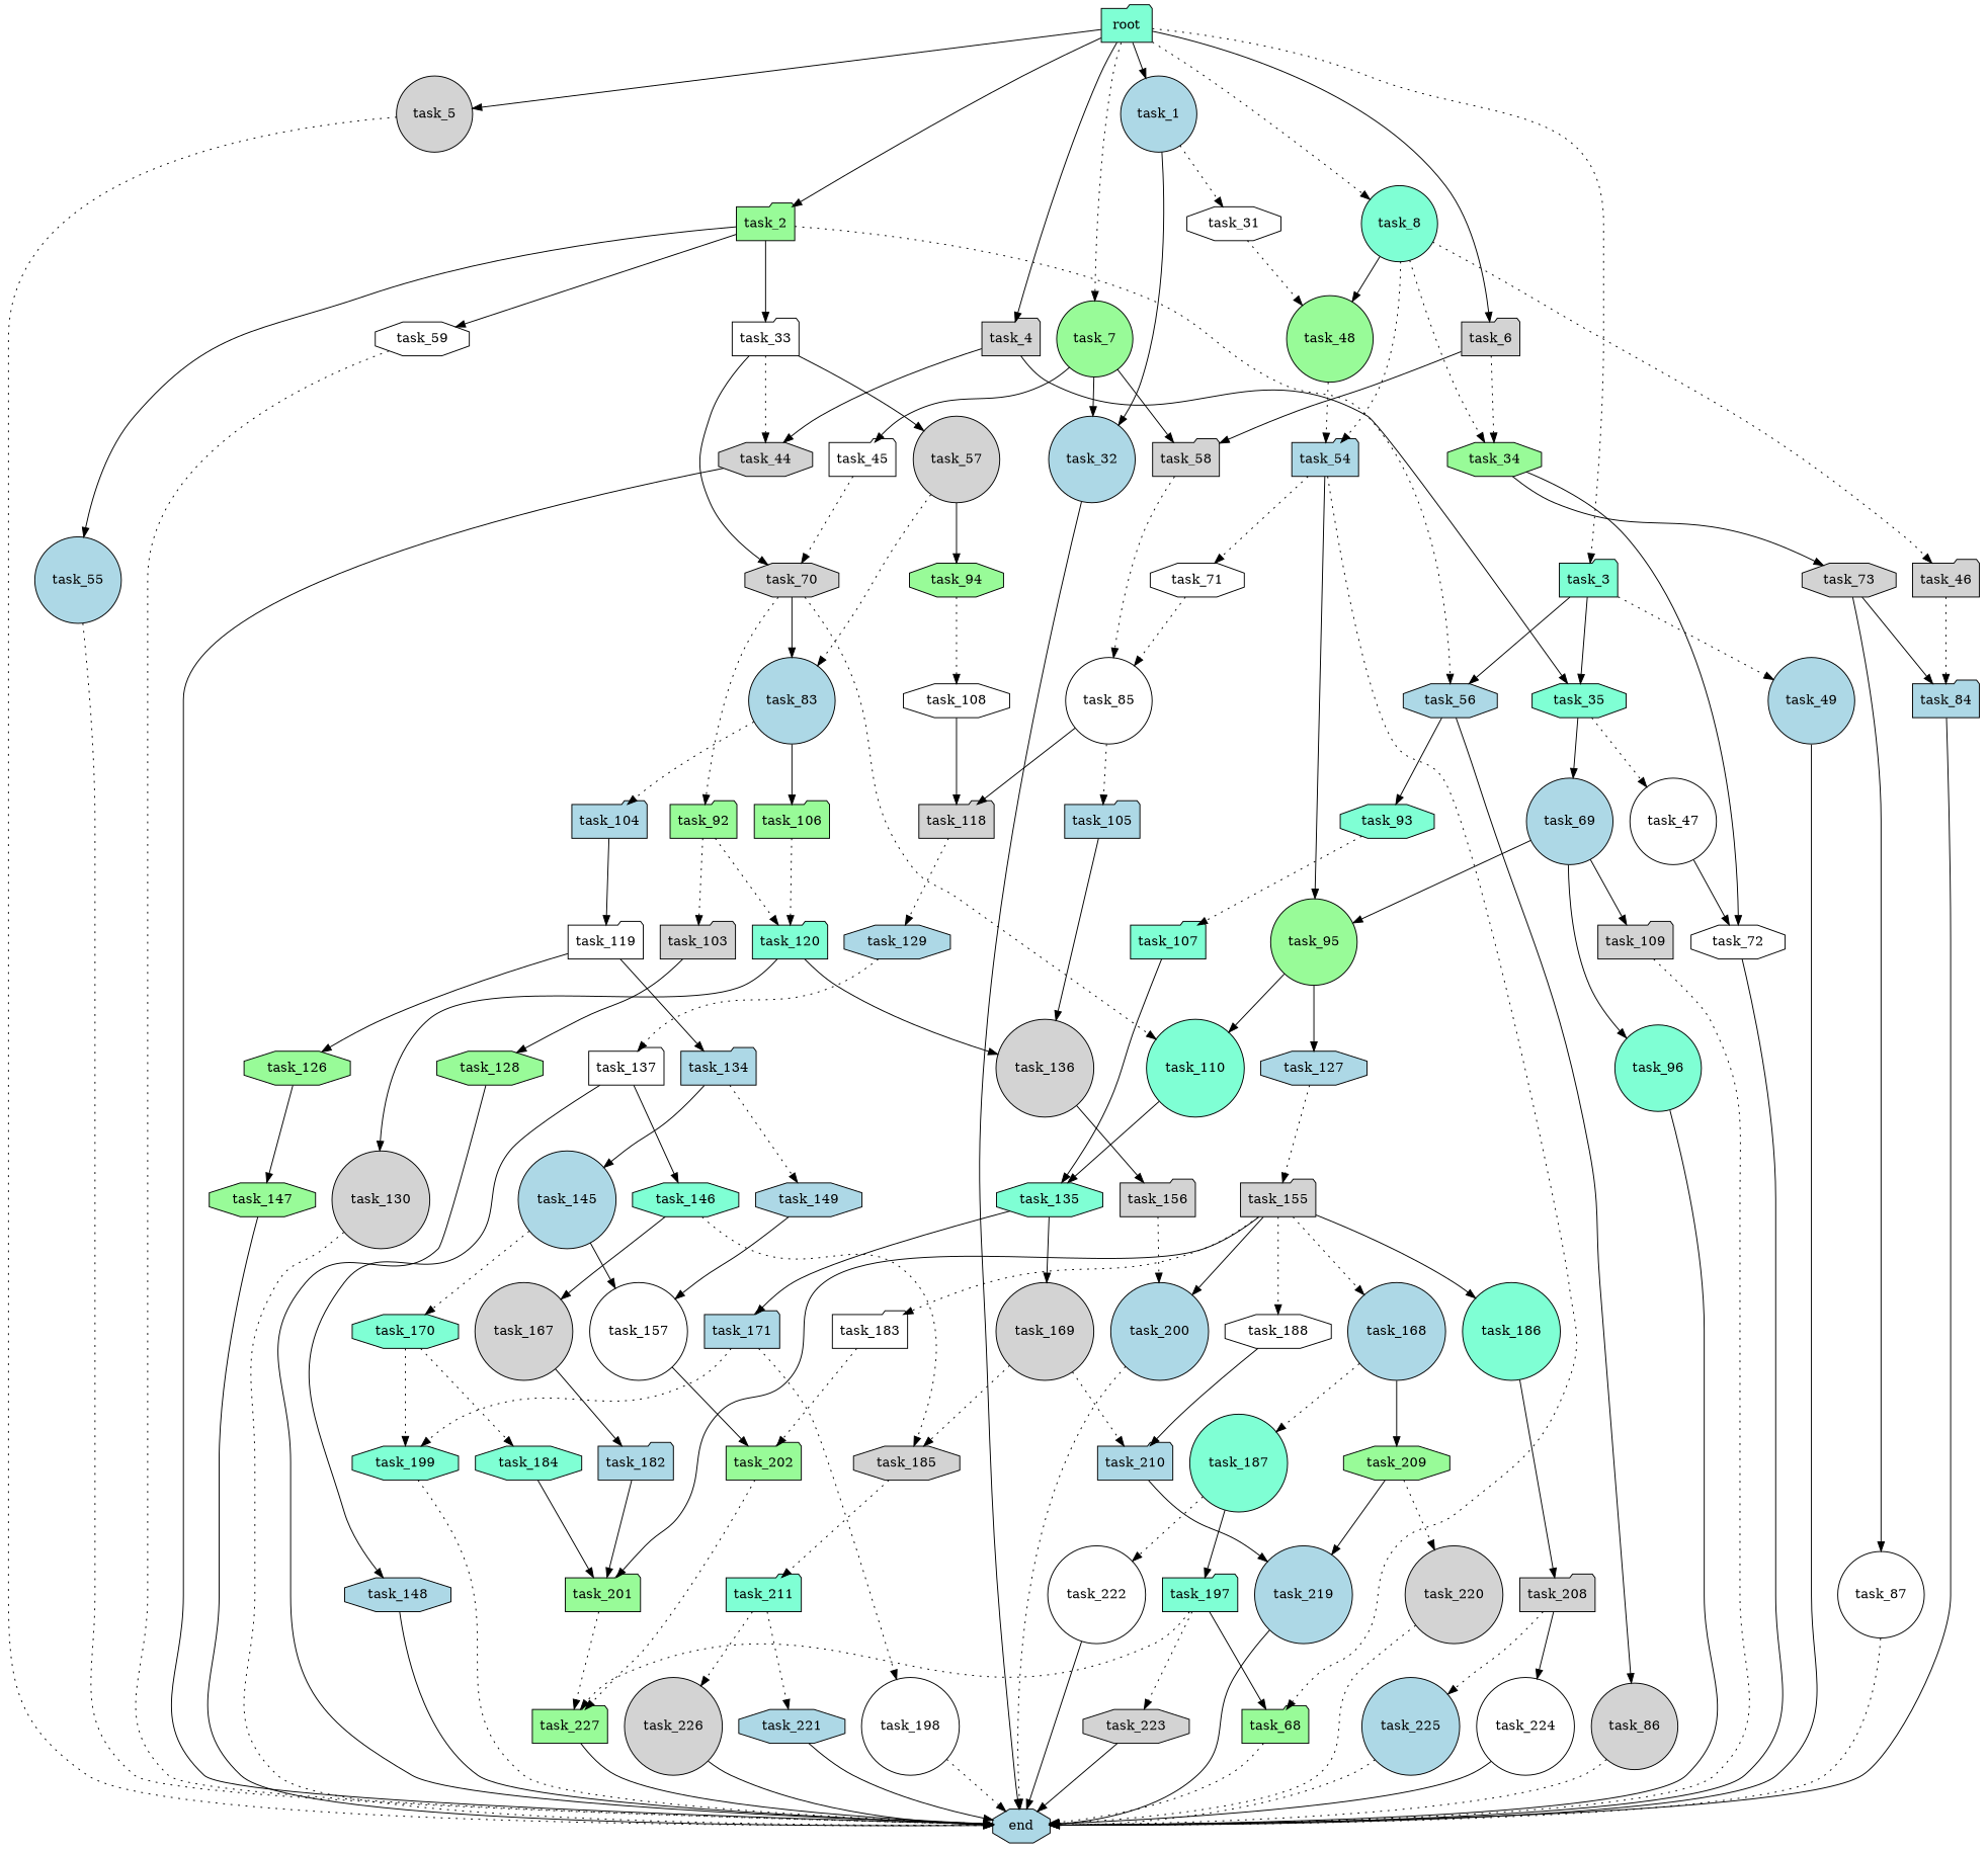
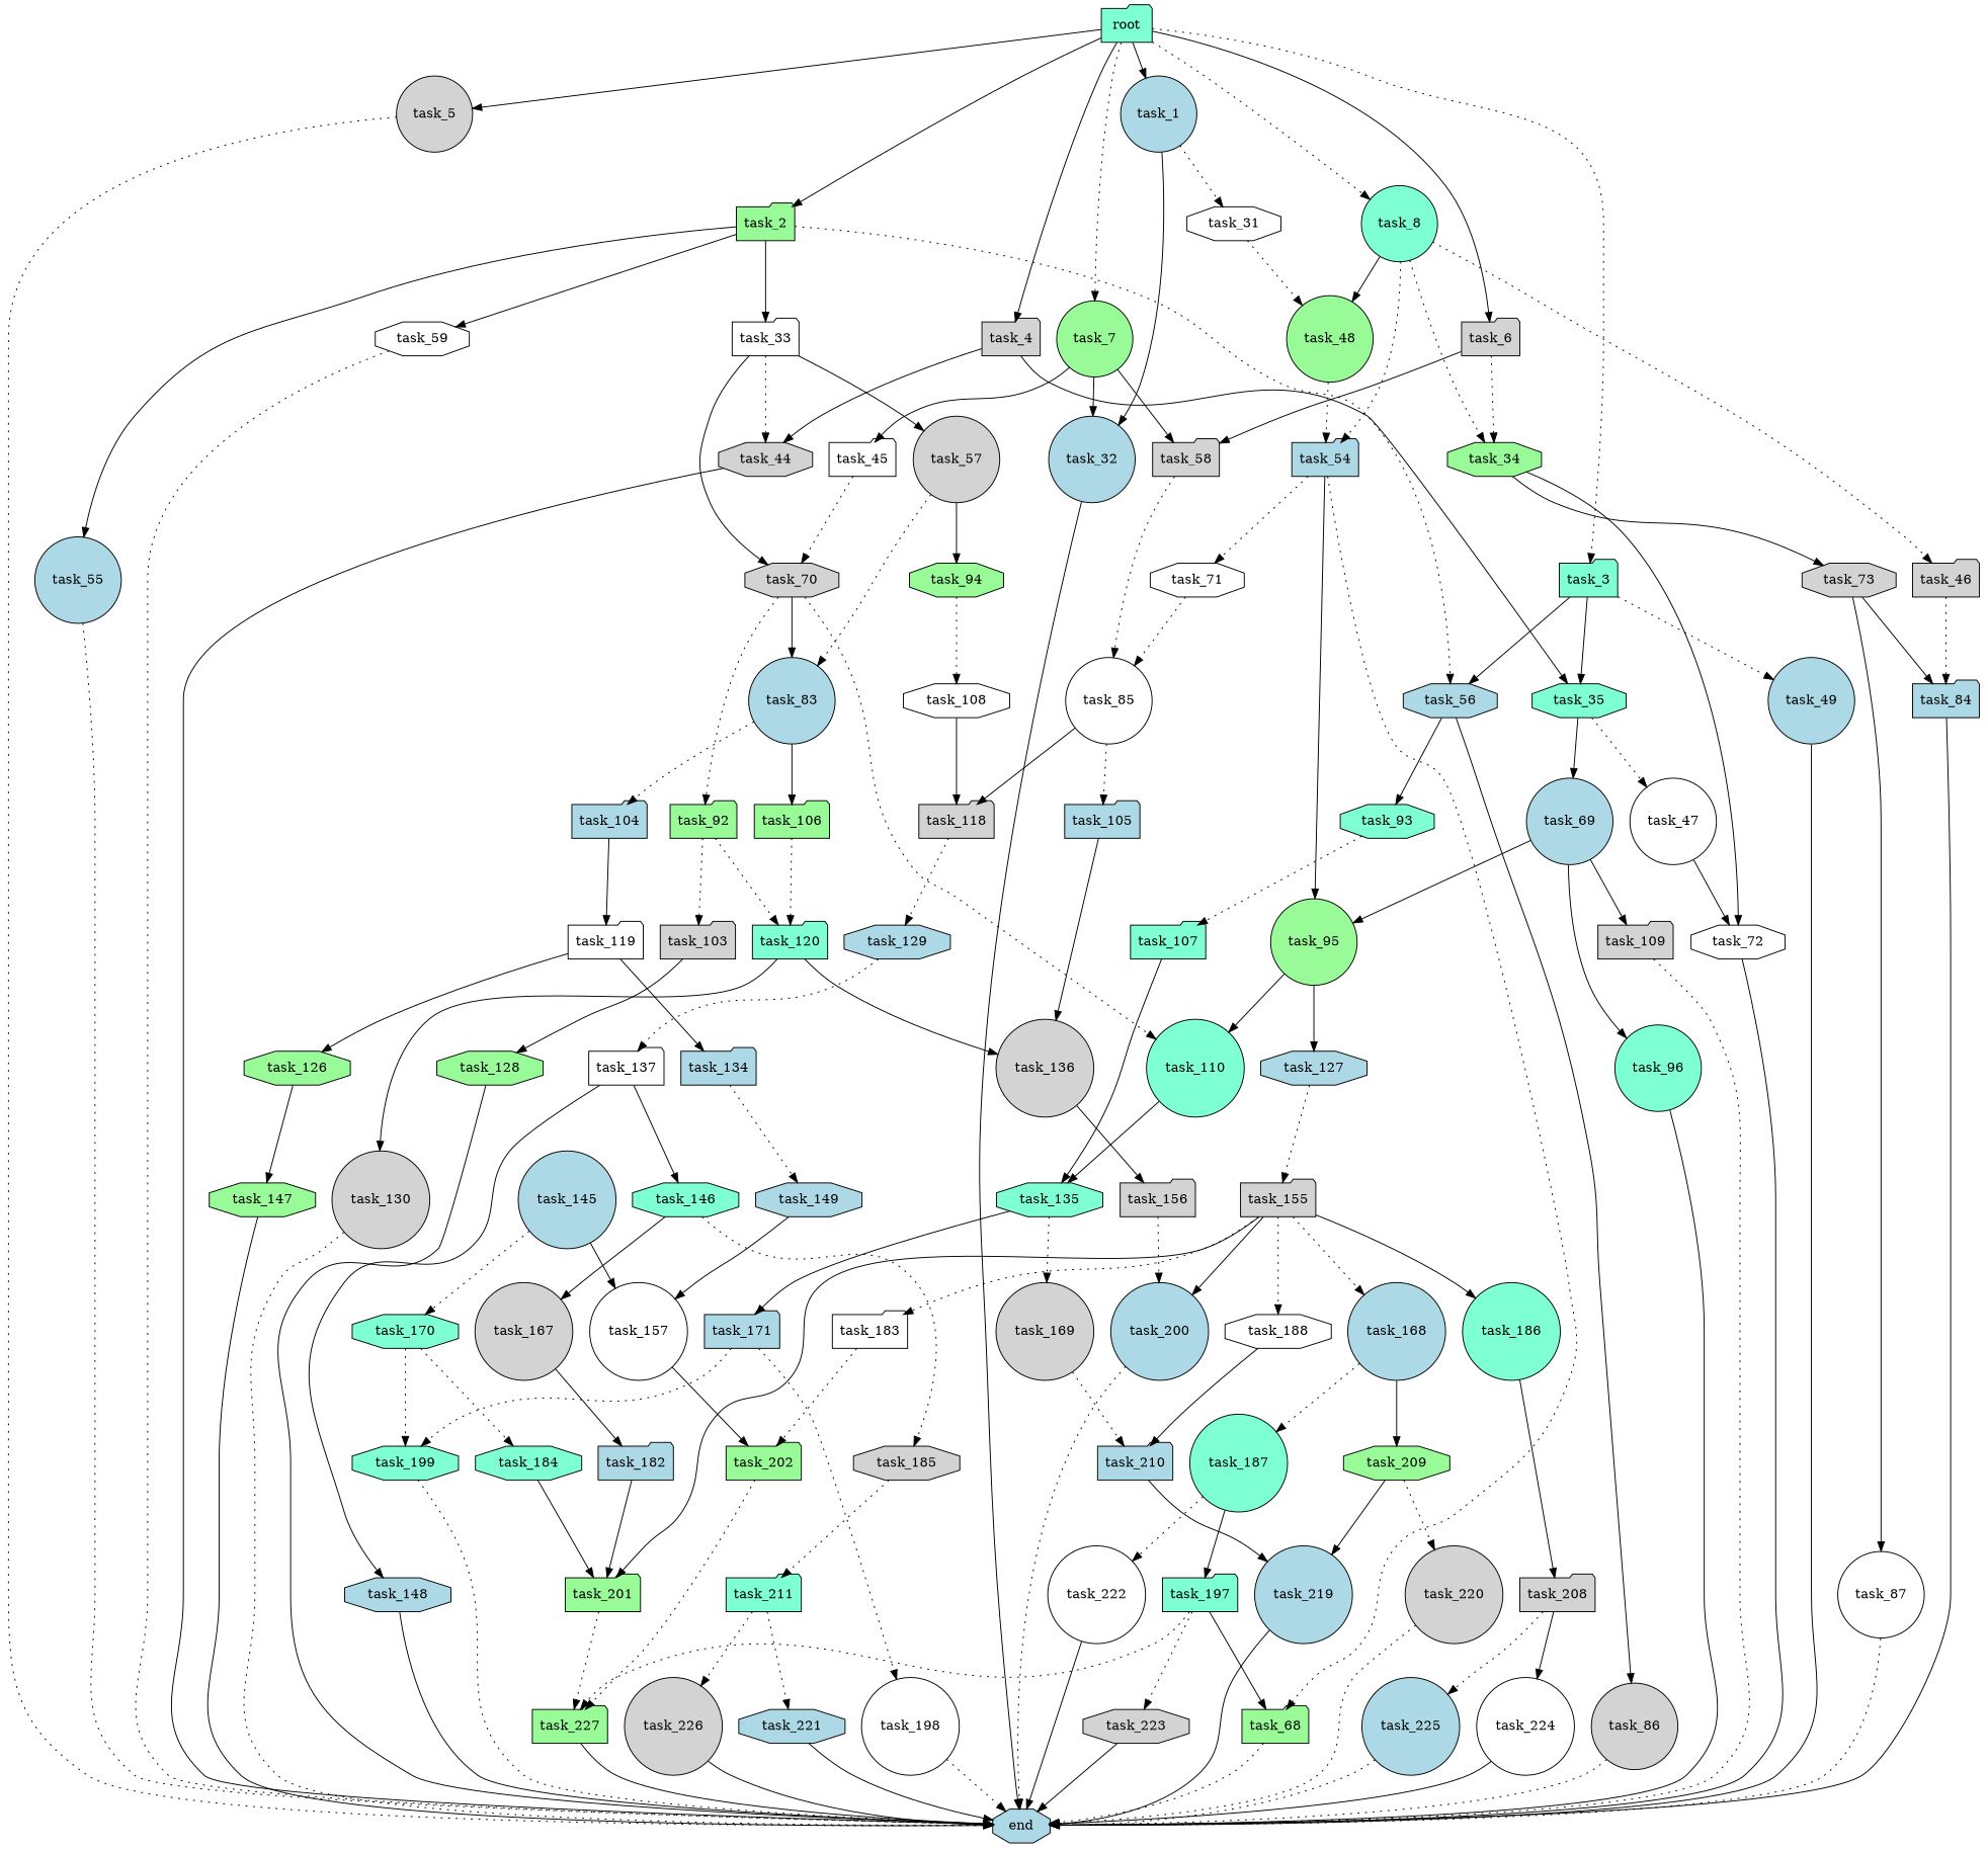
  digraph {
    node [fillcolor=lightblue shape=folder style=filled]
    edge [style=solid]
    root [fillcolor=aquamarine]
    task_1 [shape=circle]
    task_2 [fillcolor=palegreen]
    task_3 [fillcolor=aquamarine]
    task_4 [fillcolor=lightgrey]
    task_5 [fillcolor=lightgrey shape=circle]
    task_6 [fillcolor=lightgrey]
    task_7 [fillcolor=palegreen shape=circle]
    task_8 [fillcolor=aquamarine shape=circle]
    task_31 [fillcolor=white shape=octagon]
    task_32 [shape=circle]
    task_33 [fillcolor=white]
    task_55 [shape=circle]
    task_56 [shape=octagon]
    task_59 [fillcolor=white shape=octagon]
    task_35 [fillcolor=aquamarine shape=octagon]
    task_49 [shape=circle]
    task_44 [fillcolor=lightgrey shape=octagon]
    end [shape=octagon]
    task_34 [fillcolor=palegreen shape=octagon]
    task_58 [fillcolor=lightgrey]
    task_45 [fillcolor=white]
    task_46 [fillcolor=lightgrey]
    task_48 [fillcolor=palegreen shape=circle]
    task_54
    task_57 [fillcolor=lightgrey shape=circle]
    task_70 [fillcolor=lightgrey shape=octagon]
    task_86 [fillcolor=lightgrey shape=circle]
    task_93 [fillcolor=aquamarine shape=octagon]
    task_47 [fillcolor=white shape=circle]
    task_69 [shape=circle]
    task_72 [fillcolor=white shape=octagon]
    task_73 [fillcolor=lightgrey shape=octagon]
    task_85 [fillcolor=white shape=circle]
    task_84
    task_68 [fillcolor=palegreen]
    task_71 [fillcolor=white shape=octagon]
    task_95 [fillcolor=palegreen shape=circle]
    task_83 [shape=circle]
    task_94 [fillcolor=palegreen shape=octagon]
    task_92 [fillcolor=palegreen]
    task_110 [fillcolor=aquamarine shape=circle]
    task_87 [fillcolor=white shape=circle]
    task_96 [fillcolor=aquamarine shape=circle]
    task_109 [fillcolor=lightgrey]
    task_127 [shape=octagon]
    task_107 [fillcolor=aquamarine]
    task_104
    task_106 [fillcolor=palegreen]
    task_108 [fillcolor=white shape=octagon]
    task_105
    task_118 [fillcolor=lightgrey]
    task_103 [fillcolor=lightgrey]
    task_120 [fillcolor=aquamarine]
    task_135 [fillcolor=aquamarine shape=octagon]
    task_119 [fillcolor=white]
    task_136 [fillcolor=lightgrey shape=circle]
    task_129 [shape=octagon]
    task_128 [fillcolor=palegreen shape=octagon]
    task_130 [fillcolor=lightgrey shape=circle]
    task_155 [fillcolor=lightgrey]
    task_126 [fillcolor=palegreen shape=octagon]
    task_134
    task_156 [fillcolor=lightgrey]
    task_169 [fillcolor=lightgrey shape=circle]
    task_171
    task_137 [fillcolor=white]
    task_147 [fillcolor=palegreen shape=octagon]
    task_145 [shape=circle]
    task_149 [shape=octagon]
    task_168 [shape=circle]
    task_183 [fillcolor=white]
    task_186 [fillcolor=aquamarine shape=circle]
    task_188 [fillcolor=white shape=octagon]
    task_200 [shape=circle]
    task_201 [fillcolor=palegreen]
    task_146 [fillcolor=aquamarine shape=octagon]
    task_148 [shape=octagon]
    task_157 [fillcolor=white shape=circle]
    task_170 [fillcolor=aquamarine shape=octagon]
    task_185 [fillcolor=lightgrey shape=octagon]
    task_210
    task_199 [fillcolor=aquamarine shape=octagon]
    task_198 [fillcolor=white shape=circle]
    task_167 [fillcolor=lightgrey shape=circle]
    task_202 [fillcolor=palegreen]
    task_184 [fillcolor=aquamarine shape=octagon]
    task_182
    task_211 [fillcolor=aquamarine]
    task_187 [fillcolor=aquamarine shape=circle]
    task_209 [fillcolor=palegreen shape=octagon]
    task_208 [fillcolor=lightgrey]
    task_227 [fillcolor=palegreen]
    task_197 [fillcolor=aquamarine]
    task_222 [fillcolor=white shape=circle]
    task_219 [shape=circle]
    task_220 [fillcolor=lightgrey shape=circle]
    task_221 [shape=octagon]
    task_226 [fillcolor=lightgrey shape=circle]
    task_224 [fillcolor=white shape=circle]
    task_225 [shape=circle]
    task_223 [fillcolor=lightgrey shape=octagon]
    root -> task_1
    root -> task_2
    root -> task_3 [style=dotted]
    root -> task_4
    root -> task_5
    root -> task_6
    root -> task_7 [style=dotted]
    root -> task_8 [style=dotted]
    task_1 -> task_31 [style=dotted]
    task_1 -> task_32
    task_2 -> task_33
    task_2 -> task_55
    task_2 -> task_56 [style=dotted]
    task_2 -> task_59
    task_3 -> task_56
    task_3 -> task_35
    task_3 -> task_49 [style=dotted]
    task_4 -> task_35
    task_4 -> task_44
    task_5 -> end [style=dotted]
    task_6 -> task_34 [style=dotted]
    task_6 -> task_58
    task_7 -> task_32
    task_7 -> task_58
    task_7 -> task_45
    task_8 -> task_34 [style=dotted]
    task_8 -> task_46 [style=dotted]
    task_8 -> task_48
    task_8 -> task_54 [style=dotted]
    task_31 -> task_48 [style=dotted]
    task_32 -> end
    task_33 -> task_44 [style=dotted]
    task_33 -> task_57
    task_33 -> task_70
    task_55 -> end [style=dotted]
    task_56 -> task_86
    task_56 -> task_93
    task_59 -> end [style=dotted]
    task_35 -> task_47 [style=dotted]
    task_35 -> task_69
    task_49 -> end
    task_44 -> end
    task_34 -> task_72
    task_34 -> task_73
    task_58 -> task_85 [style=dotted]
    task_45 -> task_70 [style=dotted]
    task_46 -> task_84 [style=dotted]
    task_48 -> task_54 [style=dotted]
    task_54 -> task_68 [style=dotted]
    task_54 -> task_71 [style=dotted]
    task_54 -> task_95
    task_57 -> task_83 [style=dotted]
    task_57 -> task_94
    task_70 -> task_83
    task_70 -> task_92 [style=dotted]
    task_70 -> task_110 [style=dotted]
    task_86 -> end [style=dotted]
    task_93 -> task_107 [style=dotted]
    task_47 -> task_72
    task_69 -> task_95
    task_69 -> task_96
    task_69 -> task_109
    task_72 -> end
    task_73 -> task_84
    task_73 -> task_87
    task_85 -> task_105 [style=dotted]
    task_85 -> task_118
    task_84 -> end
    task_68 -> end [style=dotted]
    task_71 -> task_85 [style=dotted]
    task_95 -> task_110
    task_95 -> task_127
    task_83 -> task_104 [style=dotted]
    task_83 -> task_106
    task_94 -> task_108 [style=dotted]
    task_92 -> task_103 [style=dotted]
    task_92 -> task_120 [style=dotted]
    task_110 -> task_135
    task_87 -> end [style=dotted]
    task_96 -> end
    task_109 -> end [style=dotted]
    task_127 -> task_155 [style=dotted]
    task_107 -> task_135
    task_104 -> task_119
    task_106 -> task_120 [style=dotted]
    task_108 -> task_118
    task_105 -> task_136
    task_118 -> task_129 [style=dotted]
    task_103 -> task_128
    task_120 -> task_136
    task_120 -> task_130
-   task_135 -> task_169
+   task_135 -> task_169 [style=dotted]
    task_135 -> task_171
    task_119 -> task_126
    task_119 -> task_134
    task_136 -> task_156
    task_129 -> task_137 [style=dotted]
    task_128 -> end
    task_130 -> end [style=dotted]
    task_155 -> task_168 [style=dotted]
    task_155 -> task_183 [style=dotted]
    task_155 -> task_186
    task_155 -> task_188 [style=dotted]
    task_155 -> task_200
    task_155 -> task_201
    task_126 -> task_147
-   task_134 -> task_145
    task_134 -> task_149 [style=dotted]
    task_156 -> task_200 [style=dotted]
-   task_169 -> task_185 [style=dotted]
    task_169 -> task_210 [style=dotted]
    task_171 -> task_199 [style=dotted]
    task_171 -> task_198 [style=dotted]
    task_137 -> task_146
    task_137 -> task_148
    task_147 -> end
    task_145 -> task_157
    task_145 -> task_170 [style=dotted]
    task_149 -> task_157
    task_168 -> task_187 [style=dotted]
    task_168 -> task_209
    task_183 -> task_202 [style=dotted]
    task_186 -> task_208
    task_188 -> task_210
    task_200 -> end [style=dotted]
    task_201 -> task_227 [style=dotted]
    task_146 -> task_185 [style=dotted]
    task_146 -> task_167
    task_148 -> end
    task_157 -> task_202
    task_170 -> task_199 [style=dotted]
    task_170 -> task_184 [style=dotted]
    task_185 -> task_211 [style=dotted]
    task_210 -> task_219
    task_199 -> end [style=dotted]
    task_198 -> end [style=dotted]
    task_167 -> task_182
    task_202 -> task_227 [style=dotted]
    task_184 -> task_201
    task_182 -> task_201
    task_211 -> task_221 [style=dotted]
    task_211 -> task_226 [style=dotted]
    task_187 -> task_197
    task_187 -> task_222 [style=dotted]
    task_209 -> task_219
    task_209 -> task_220 [style=dotted]
    task_208 -> task_224
    task_208 -> task_225 [style=dotted]
    task_227 -> end
    task_197 -> task_68
    task_197 -> task_227 [style=dotted]
    task_197 -> task_223 [style=dotted]
    task_222 -> end
    task_219 -> end
    task_220 -> end [style=dotted]
    task_221 -> end
    task_226 -> end
    task_224 -> end
    task_225 -> end [style=dotted]
    task_223 -> end
  }
